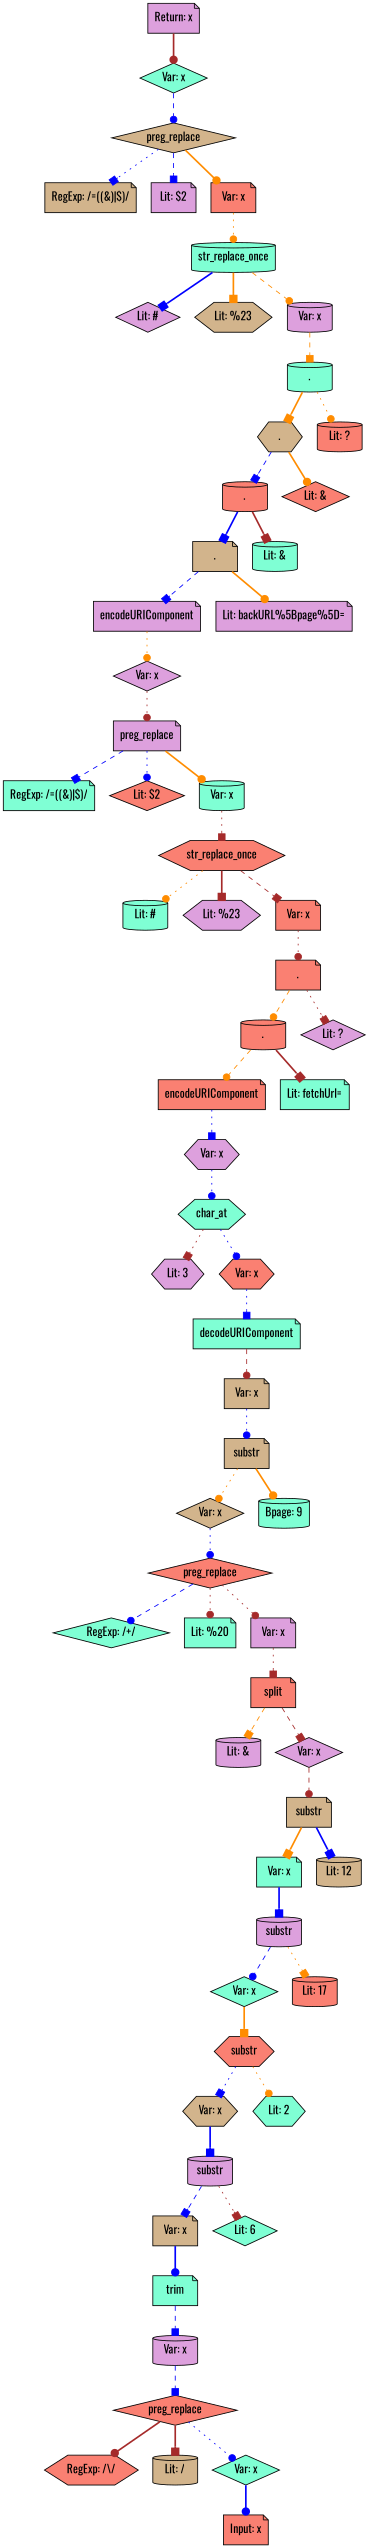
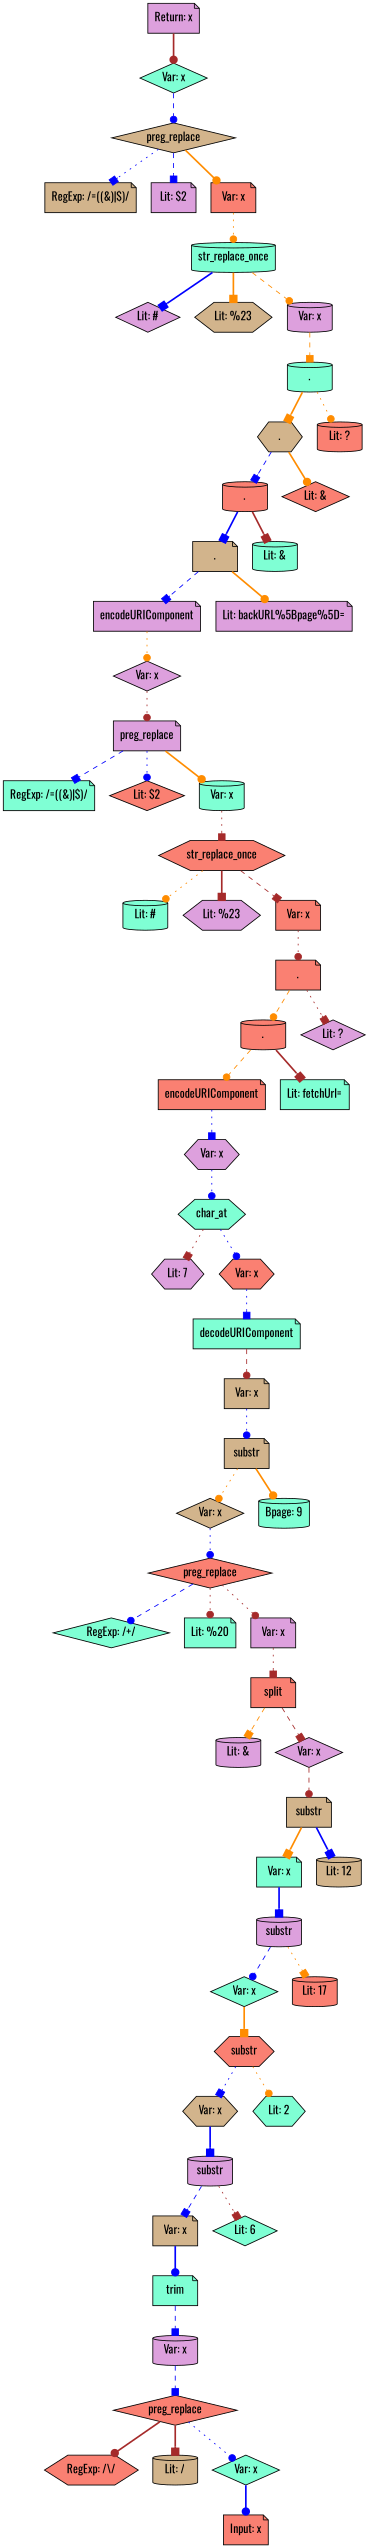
  digraph {
    fontname=Oswald
    node [fillcolor=aquamarine fontname=Oswald shape=note style=filled]
    edge [arrowhead=box color=blue fontname=Oswald style=dotted]
    n1 [fillcolor=salmon label="Input: x"]
    n2 [fillcolor=salmon label=preg_replace shape=diamond]
    n3 [fillcolor=salmon label="RegExp: /\\/" shape=hexagon]
    n4 [fillcolor=tan label="Lit: /" shape=cylinder]
    n5 [label="Var: x" shape=diamond]
    n6 [label=trim]
    n7 [fillcolor=plum label="Var: x" shape=cylinder]
    n8 [fillcolor=plum label=substr shape=cylinder]
    n9 [fillcolor=tan label="Var: x"]
    n10 [label="Lit: 6" shape=diamond]
    n11 [fillcolor=salmon label=substr shape=hexagon]
    n12 [fillcolor=tan label="Var: x" shape=hexagon]
    n13 [label="Lit: 2" shape=hexagon]
    n14 [fillcolor=plum label=substr shape=cylinder]
    n15 [label="Var: x" shape=diamond]
    n16 [fillcolor=salmon label="Lit: 17" shape=cylinder]
    n17 [fillcolor=tan label=substr]
    n18 [label="Var: x"]
    n19 [fillcolor=tan label="Lit: 12" shape=cylinder]
    n20 [fillcolor=salmon label=split]
    n21 [fillcolor=plum label="Lit: &" shape=cylinder]
    n22 [fillcolor=plum label="Var: x" shape=diamond]
    n23 [fillcolor=salmon label=preg_replace shape=diamond]
    n24 [label="RegExp: /\+/" shape=diamond]
    n25 [label="Lit: %20"]
    n26 [fillcolor=plum label="Var: x"]
    n27 [fillcolor=tan label=substr]
    n28 [fillcolor=tan label="Var: x" shape=diamond]
    n29 [label="Bpage: 9" shape=cylinder]
    n30 [label=decodeURIComponent]
    n31 [fillcolor=tan label="Var: x"]
    n32 [label=char_at shape=hexagon]
-   n33 [fillcolor=plum label="Lit: 3" shape=hexagon]
+   n33 [fillcolor=plum label="Lit: 7" shape=hexagon]
    n34 [fillcolor=salmon label="Var: x" shape=hexagon]
    n35 [fillcolor=salmon label=encodeURIComponent]
    n36 [fillcolor=plum label="Var: x" shape=hexagon]
    n37 [fillcolor=salmon label="." shape=cylinder]
    n38 [label="Lit: fetchUrl="]
    n39 [fillcolor=salmon label="."]
    n40 [fillcolor=plum label="Lit: ?" shape=diamond]
    n41 [fillcolor=salmon label=str_replace_once shape=hexagon]
    n42 [label="Lit: #" shape=cylinder]
    n43 [fillcolor=plum label="Lit: %23" shape=hexagon]
    n44 [fillcolor=salmon label="Var: x"]
    n45 [fillcolor=plum label=preg_replace]
    n46 [label="RegExp: /=((&)|$)/"]
    n47 [fillcolor=salmon label="Lit: $2" shape=diamond]
    n48 [label="Var: x" shape=cylinder]
    n49 [fillcolor=plum label=encodeURIComponent]
    n50 [fillcolor=plum label="Var: x" shape=diamond]
    n51 [fillcolor=tan label="."]
    n52 [fillcolor=plum label="Lit: backURL%5Bpage%5D="]
    n53 [fillcolor=salmon label="." shape=cylinder]
    n54 [label="Lit: &" shape=cylinder]
    n55 [fillcolor=tan label="." shape=hexagon]
    n56 [fillcolor=salmon label="Lit: &" shape=diamond]
    n57 [label="." shape=cylinder]
    n58 [fillcolor=salmon label="Lit: ?" shape=cylinder]
    n59 [label=str_replace_once shape=cylinder]
    n60 [fillcolor=plum label="Lit: #" shape=diamond]
    n61 [fillcolor=tan label="Lit: %23" shape=hexagon]
    n62 [fillcolor=plum label="Var: x" shape=cylinder]
    n63 [fillcolor=tan label=preg_replace shape=diamond]
    n64 [fillcolor=tan label="RegExp: /=((&)|$)/"]
    n65 [fillcolor=plum label="Lit: $2"]
    n66 [fillcolor=salmon label="Var: x"]
    n67 [label="Var: x" shape=diamond]
    n68 [fillcolor=plum label="Return: x"]
    n2 -> n3 [arrowhead=dot color=brown style=bold]
    n2 -> n4 [color=brown style=bold]
    n2 -> n5 [arrowhead=dot]
    n5 -> n1 [arrowhead=dot style=bold]
    n6 -> n7 [style=dashed]
    n7 -> n2 [style=dashed]
    n8 -> n9 [style=dashed]
    n8 -> n10 [color=brown]
    n9 -> n6 [arrowhead=dot style=bold]
    n11 -> n12
    n11 -> n13 [arrowhead=dot color=darkorange]
    n12 -> n8 [style=bold]
    n14 -> n15 [arrowhead=dot style=dashed]
    n14 -> n16 [color=darkorange]
    n15 -> n11 [color=darkorange style=bold]
    n17 -> n18 [color=darkorange style=bold]
    n17 -> n19 [style=bold]
    n18 -> n14 [style=bold]
    n20 -> n21 [color=darkorange style=dashed]
    n20 -> n22 [color=brown style=dashed]
    n22 -> n17 [arrowhead=dot color=brown style=dashed]
    n23 -> n24 [arrowhead=dot style=dashed]
    n23 -> n25 [arrowhead=dot color=brown]
    n23 -> n26 [arrowhead=dot color=brown]
    n26 -> n20 [color=brown]
    n27 -> n28 [arrowhead=dot color=darkorange]
    n27 -> n29 [arrowhead=dot color=darkorange style=bold]
    n28 -> n23 [arrowhead=dot]
    n30 -> n31 [arrowhead=dot color=brown style=dashed]
    n31 -> n27 [arrowhead=dot]
    n32 -> n33 [color=brown]
    n32 -> n34 [arrowhead=dot]
    n34 -> n30
    n35 -> n36
    n36 -> n32 [arrowhead=dot]
    n37 -> n35 [arrowhead=dot color=darkorange style=dashed]
    n37 -> n38 [color=brown style=bold]
    n39 -> n37 [arrowhead=dot color=darkorange style=dashed]
    n39 -> n40 [color=brown]
    n41 -> n42 [arrowhead=dot color=darkorange]
    n41 -> n43 [color=brown style=bold]
    n41 -> n44 [color=brown style=dashed]
    n44 -> n39 [arrowhead=dot color=brown]
    n45 -> n46 [style=dashed]
    n45 -> n47 [arrowhead=dot]
    n45 -> n48 [arrowhead=dot color=darkorange style=bold]
    n48 -> n41 [color=brown]
    n49 -> n50 [arrowhead=dot color=darkorange]
    n50 -> n45 [arrowhead=dot color=brown]
    n51 -> n49 [style=dashed]
    n51 -> n52 [arrowhead=dot color=darkorange style=bold]
    n53 -> n51 [style=bold]
    n53 -> n54 [color=brown style=bold]
    n55 -> n53 [style=dashed]
    n55 -> n56 [arrowhead=dot color=darkorange style=bold]
    n57 -> n55 [color=darkorange style=bold]
    n57 -> n58 [arrowhead=dot color=darkorange]
    n59 -> n60 [style=bold]
    n59 -> n61 [color=darkorange style=bold]
    n59 -> n62 [arrowhead=dot color=darkorange style=dashed]
    n62 -> n57 [color=darkorange style=dashed]
    n63 -> n64
    n63 -> n65 [style=dashed]
    n63 -> n66 [arrowhead=dot color=darkorange style=bold]
    n66 -> n59 [arrowhead=dot color=darkorange]
    n67 -> n63 [arrowhead=dot style=dashed]
    n68 -> n67 [arrowhead=dot color=brown style=bold]
  }
